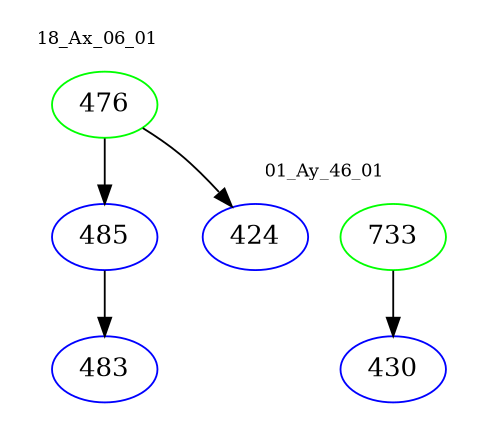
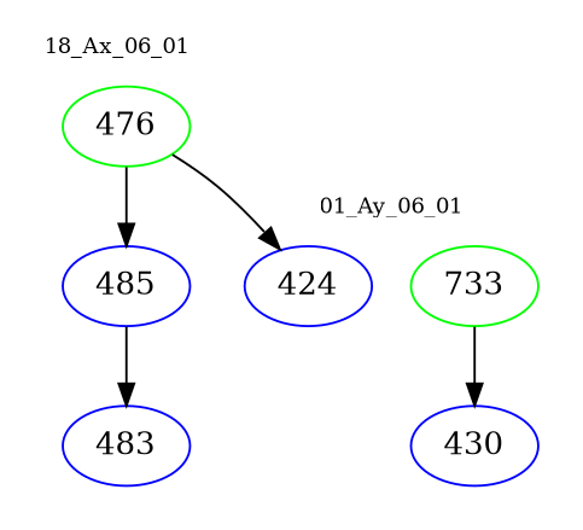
  digraph {
    node [color=blue]
    edge [color=black]
    n1 [color=green label=733]
    n2 [label=430]
    n3 [label=424]
    n4 [color=green label=476]
    n5 [label=485]
    n6 [label=483]
    subgraph cluster_1 {
      color=white
      fontsize=10
-     label="01_Ay_46_01"
+     label="01_Ay_06_01"
      n1
      n2
      n3
    }
    subgraph cluster_2 {
      color=white
      fontsize=10
      label="18_Ax_06_01"
      n4
      n5
      n6
    }
    n1 -> n2
    n4 -> n3
    n4 -> n5
    n5 -> n6
  }
